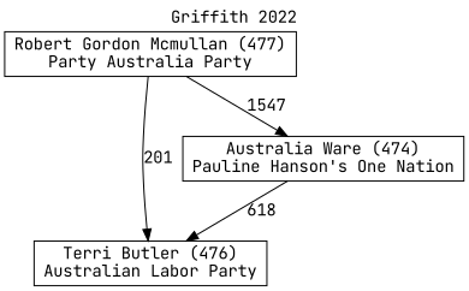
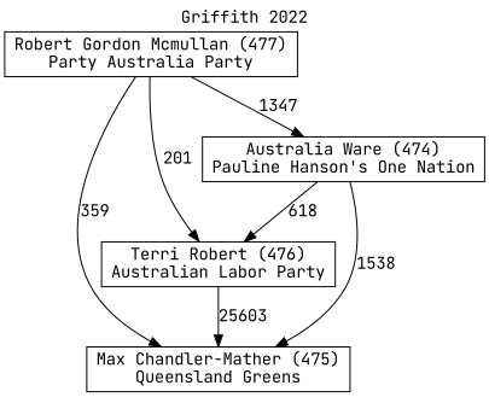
  digraph {
    fontname="JetBrains Mono"
    label="Griffith 2022"
    labelloc=t
    mclimit=10
    node [fontname="JetBrains Mono" shape=box]
    edge [fontname="JetBrains Mono"]
    n1 [label="Robert Gordon Mcmullan (477)\nParty Australia Party"]
-   n3 [label="Terri Butler (476)\nAustralian Labor Party"]
+   n2 [label="Max Chandler-Mather (475)\nQueensland Greens"]
+   n3 [label="Terri Robert (476)\nAustralian Labor Party"]
    n4 [label="Australia Ware (474)\nPauline Hanson's One Nation"]
+   n1 -> n2 [label=359]
    n1 -> n3 [label=201]
-   n1 -> n4 [label=1547]
+   n1 -> n4 [label=1347]
+   n3 -> n2 [label=25603]
+   n4 -> n2 [label=1538]
    n4 -> n3 [label=618]
  }
